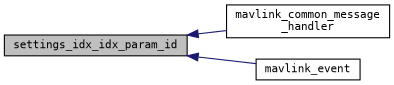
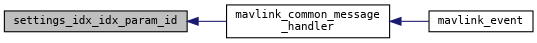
  digraph {
    fontname="DejaVu Sans Mono"
    rankdir=LR
    node [color=black fillcolor=white fontname="DejaVu Sans Mono" fontsize=10 shape=record style=filled]
    edge [color=midnightblue dir=back fontname="DejaVu Sans Mono" fontsize=10 labelfontname=FreeSans labelfontsize=10 style=solid]
    n1 [fillcolor=grey75 fontcolor=black height=0.2 label=settings_idx_idx_param_id width=0.4]
    n2 [height=0.2 label="mavlink_common_message\l_handler" width=0.4]
    n3 [height=0.2 label=mavlink_event width=0.4]
    n1 -> n2
-   n1 -> n3
+   n2 -> n3
  }
